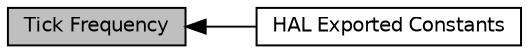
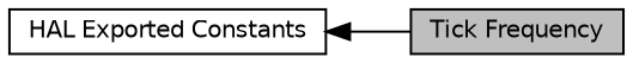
  digraph {
    rankdir=LR
    node [color=black fontname=Helvetica fontsize=10 shape=box style=filled]
    n1 [fillcolor=white height=0.2 label="HAL Exported Constants" width=0.4]
    n2 [fillcolor=grey75 fontcolor=black height=0.2 label="Tick Frequency" width=0.4]
-   n2 -> n1 [dir=back fontname=Helvetica fontsize=10 labelfontname=Helvetica labelfontsize=10 shape=plaintext style=solid]
+   n1 -> n2 [dir=back fontname=Helvetica fontsize=10 labelfontname=Helvetica labelfontsize=10 shape=plaintext style=solid]
  }
